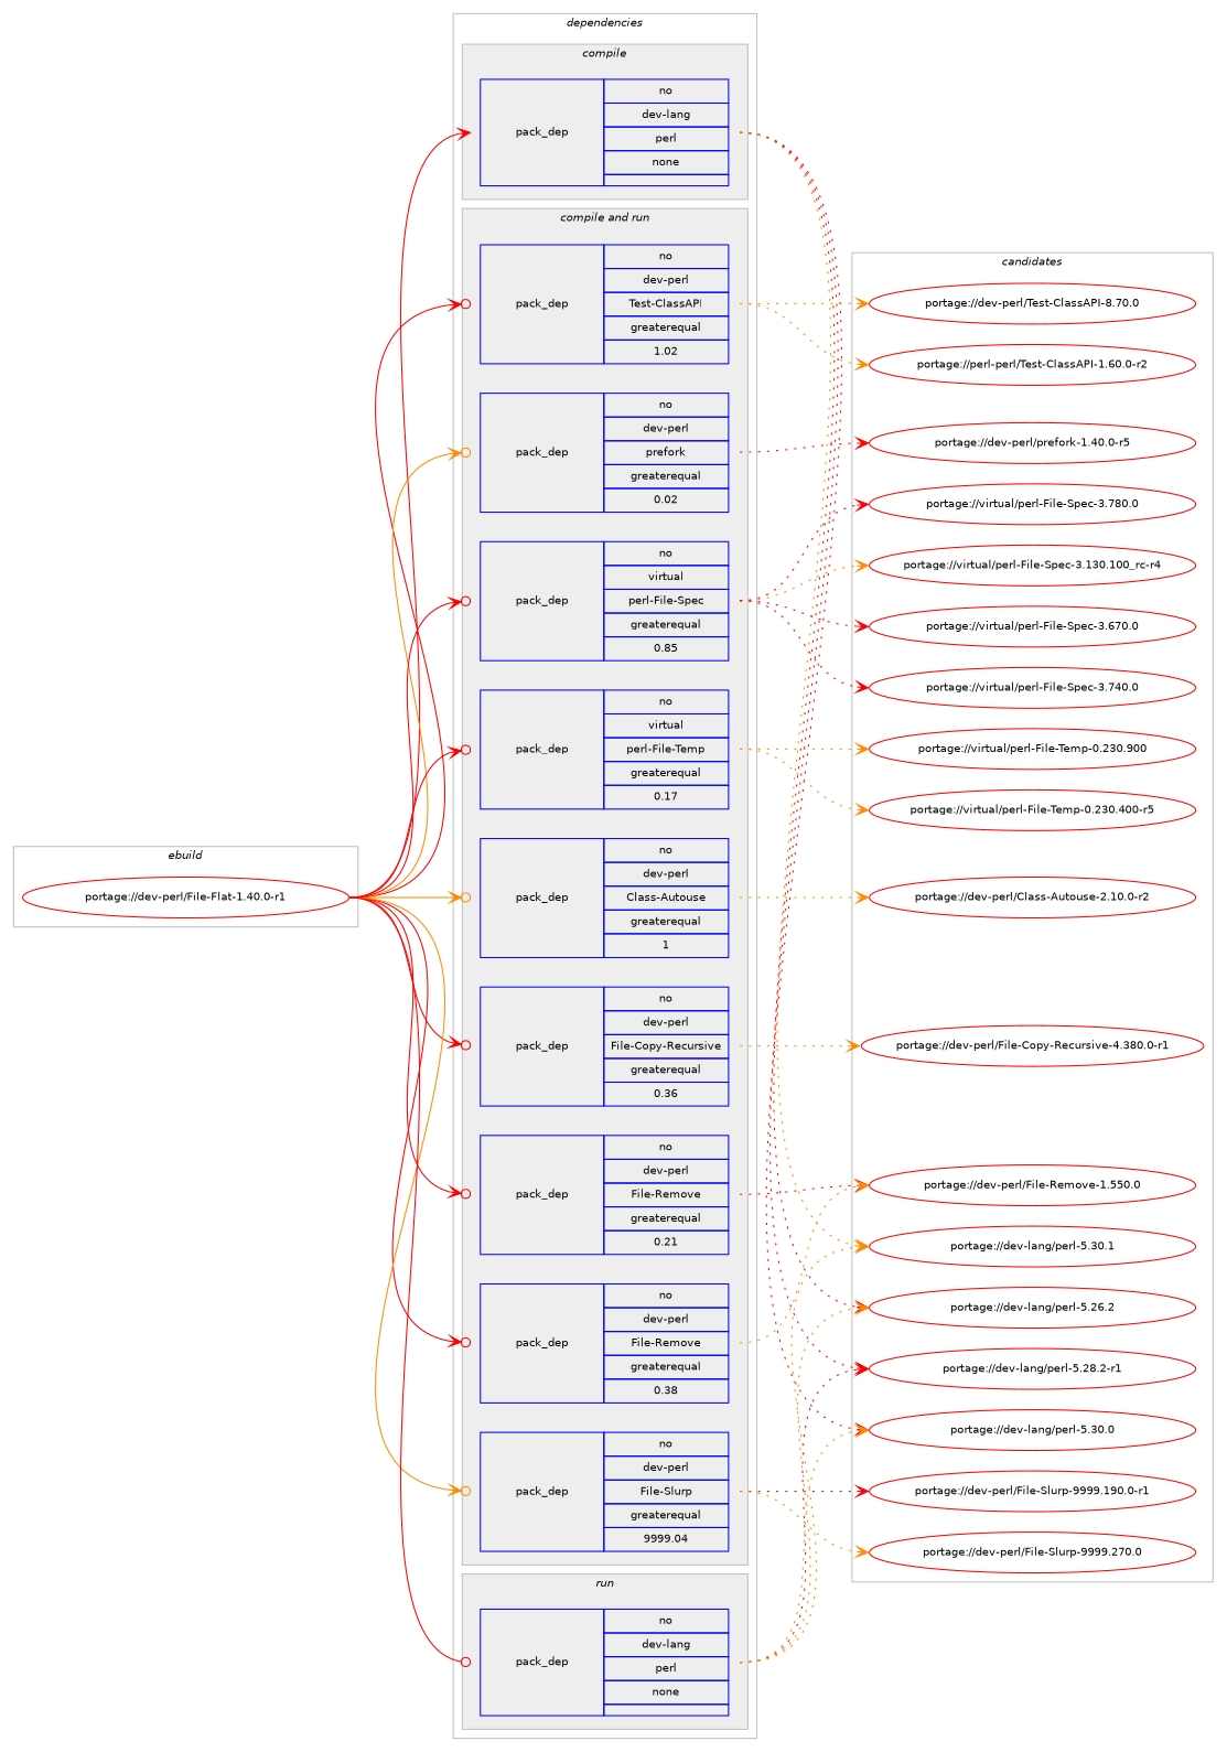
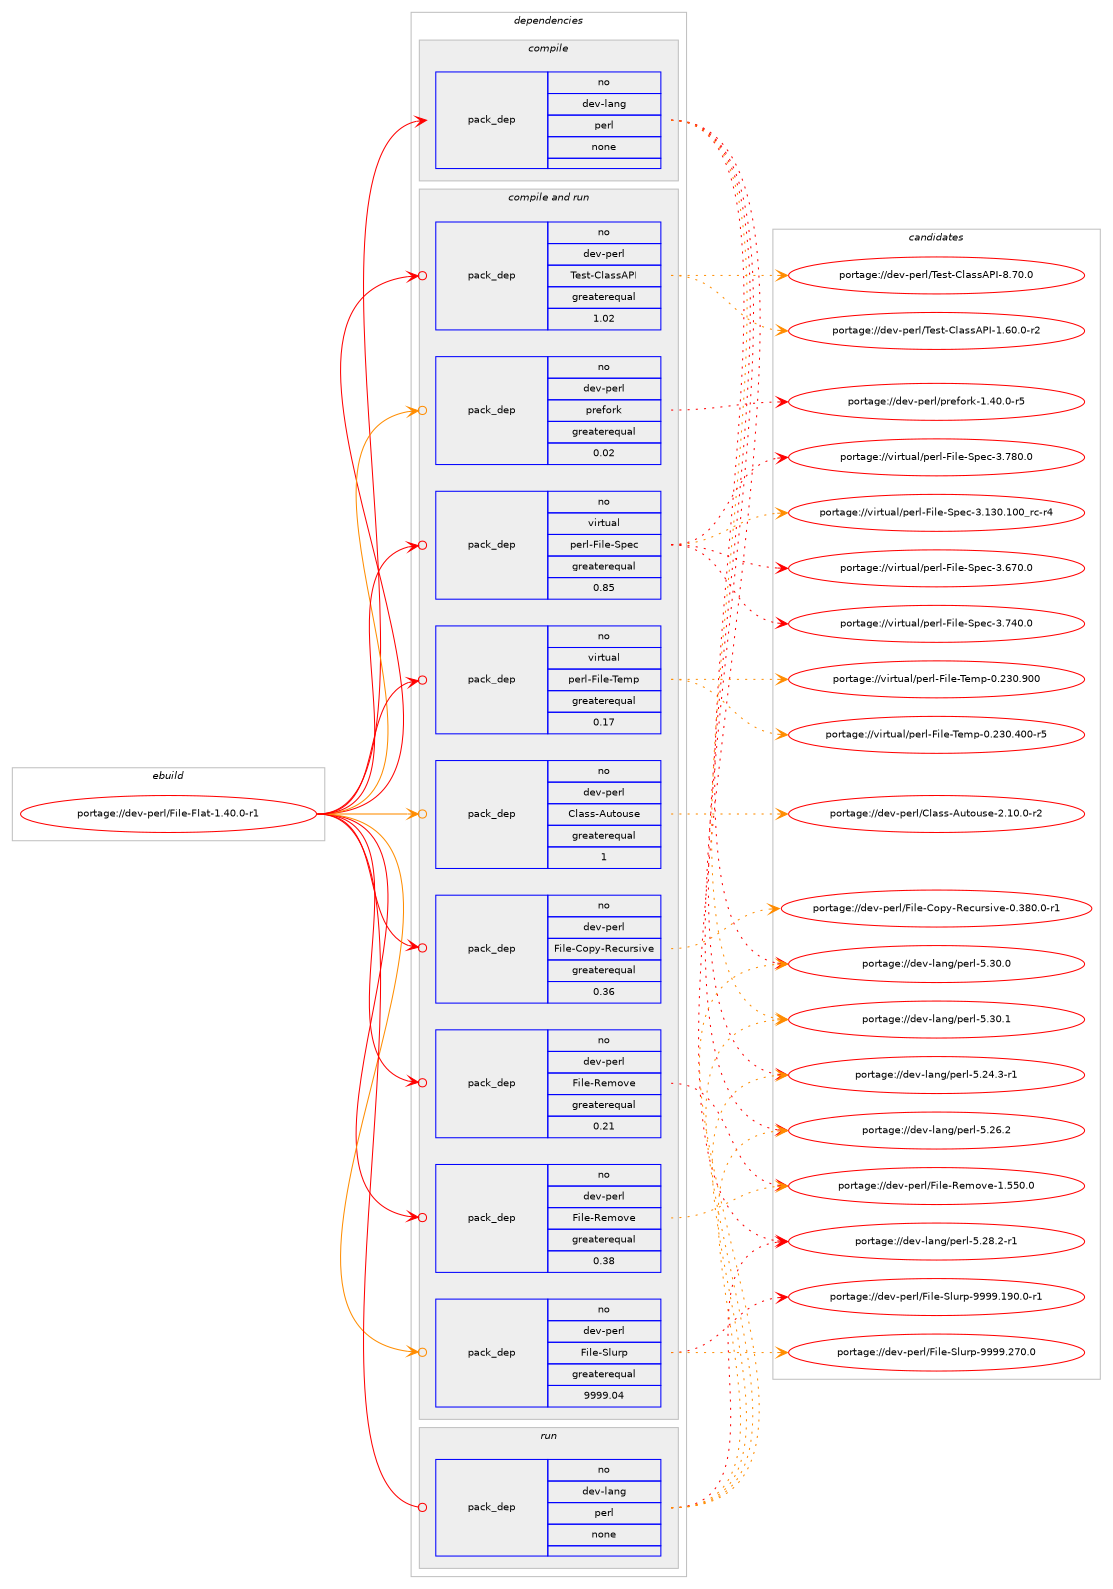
  digraph {
    compound=true
    concentrate=true
    fontname=Helvetica
    fontsize=10
    newrank=true
    rankdir=LR
    ranksep=1.5
    node [color=red fontname=Helvetica fontsize=10]
    edge [arrowhead=vee color=red headport=w style=dotted tailport=e weight=100]
    n1 [label="portage://dev-perl/File-Flat-1.40.0-r1" width=4]
    n2 [color=blue label=<<TABLE BORDER="0" CELLBORDER="1" CELLSPACING="0" CELLPADDING="4" WIDTH="220"><TR><TD ROWSPAN="6" CELLPADDING="30">pack_dep</TD></TR><TR><TD WIDTH="110">no</TD></TR><TR><TD>dev-lang</TD></TR><TR><TD>perl</TD></TR><TR><TD>none</TD></TR><TR><TD></TD></TR></TABLE>> shape=none]
    n3 [color=blue label=<<TABLE BORDER="0" CELLBORDER="1" CELLSPACING="0" CELLPADDING="4" WIDTH="220"><TR><TD ROWSPAN="6" CELLPADDING="30">pack_dep</TD></TR><TR><TD WIDTH="110">no</TD></TR><TR><TD>dev-perl</TD></TR><TR><TD>Class-Autouse</TD></TR><TR><TD>greaterequal</TD></TR><TR><TD>1</TD></TR></TABLE>> shape=none]
    n4 [color=blue label=<<TABLE BORDER="0" CELLBORDER="1" CELLSPACING="0" CELLPADDING="4" WIDTH="220"><TR><TD ROWSPAN="6" CELLPADDING="30">pack_dep</TD></TR><TR><TD WIDTH="110">no</TD></TR><TR><TD>dev-perl</TD></TR><TR><TD>File-Copy-Recursive</TD></TR><TR><TD>greaterequal</TD></TR><TR><TD>0.36</TD></TR></TABLE>> shape=none]
    n5 [color=blue label=<<TABLE BORDER="0" CELLBORDER="1" CELLSPACING="0" CELLPADDING="4" WIDTH="220"><TR><TD ROWSPAN="6" CELLPADDING="30">pack_dep</TD></TR><TR><TD WIDTH="110">no</TD></TR><TR><TD>dev-perl</TD></TR><TR><TD>File-Remove</TD></TR><TR><TD>greaterequal</TD></TR><TR><TD>0.21</TD></TR></TABLE>> shape=none]
    n6 [color=blue label=<<TABLE BORDER="0" CELLBORDER="1" CELLSPACING="0" CELLPADDING="4" WIDTH="220"><TR><TD ROWSPAN="6" CELLPADDING="30">pack_dep</TD></TR><TR><TD WIDTH="110">no</TD></TR><TR><TD>dev-perl</TD></TR><TR><TD>File-Remove</TD></TR><TR><TD>greaterequal</TD></TR><TR><TD>0.38</TD></TR></TABLE>> shape=none]
    n7 [color=blue label=<<TABLE BORDER="0" CELLBORDER="1" CELLSPACING="0" CELLPADDING="4" WIDTH="220"><TR><TD ROWSPAN="6" CELLPADDING="30">pack_dep</TD></TR><TR><TD WIDTH="110">no</TD></TR><TR><TD>dev-perl</TD></TR><TR><TD>File-Slurp</TD></TR><TR><TD>greaterequal</TD></TR><TR><TD>9999.04</TD></TR></TABLE>> shape=none]
    n8 [color=blue label=<<TABLE BORDER="0" CELLBORDER="1" CELLSPACING="0" CELLPADDING="4" WIDTH="220"><TR><TD ROWSPAN="6" CELLPADDING="30">pack_dep</TD></TR><TR><TD WIDTH="110">no</TD></TR><TR><TD>dev-perl</TD></TR><TR><TD>Test-ClassAPI</TD></TR><TR><TD>greaterequal</TD></TR><TR><TD>1.02</TD></TR></TABLE>> shape=none]
    n9 [color=blue label=<<TABLE BORDER="0" CELLBORDER="1" CELLSPACING="0" CELLPADDING="4" WIDTH="220"><TR><TD ROWSPAN="6" CELLPADDING="30">pack_dep</TD></TR><TR><TD WIDTH="110">no</TD></TR><TR><TD>dev-perl</TD></TR><TR><TD>prefork</TD></TR><TR><TD>greaterequal</TD></TR><TR><TD>0.02</TD></TR></TABLE>> shape=none]
    n10 [color=blue label=<<TABLE BORDER="0" CELLBORDER="1" CELLSPACING="0" CELLPADDING="4" WIDTH="220"><TR><TD ROWSPAN="6" CELLPADDING="30">pack_dep</TD></TR><TR><TD WIDTH="110">no</TD></TR><TR><TD>virtual</TD></TR><TR><TD>perl-File-Spec</TD></TR><TR><TD>greaterequal</TD></TR><TR><TD>0.85</TD></TR></TABLE>> shape=none]
    n11 [color=blue label=<<TABLE BORDER="0" CELLBORDER="1" CELLSPACING="0" CELLPADDING="4" WIDTH="220"><TR><TD ROWSPAN="6" CELLPADDING="30">pack_dep</TD></TR><TR><TD WIDTH="110">no</TD></TR><TR><TD>virtual</TD></TR><TR><TD>perl-File-Temp</TD></TR><TR><TD>greaterequal</TD></TR><TR><TD>0.17</TD></TR></TABLE>> shape=none]
    n12 [color=blue label=<<TABLE BORDER="0" CELLBORDER="1" CELLSPACING="0" CELLPADDING="4" WIDTH="220"><TR><TD ROWSPAN="6" CELLPADDING="30">pack_dep</TD></TR><TR><TD WIDTH="110">no</TD></TR><TR><TD>dev-lang</TD></TR><TR><TD>perl</TD></TR><TR><TD>none</TD></TR><TR><TD></TD></TR></TABLE>> shape=none]
+   n13 [label="portage://dev-lang/perl-5.24.3-r1" width=4]
    n14 [label="portage://dev-lang/perl-5.26.2" width=4]
    n15 [label="portage://dev-lang/perl-5.28.2-r1" width=4]
    n16 [label="portage://dev-lang/perl-5.30.0" width=4]
    n17 [label="portage://dev-lang/perl-5.30.1" width=4]
    n18 [label="portage://dev-perl/Class-Autouse-2.10.0-r2" width=4]
-   n19 [label="portage://dev-perl/File-Copy-Recursive-4.380.0-r1" width=4]
+   n19 [label="portage://dev-perl/File-Copy-Recursive-0.380.0-r1" width=4]
    n20 [label="portage://dev-perl/File-Remove-1.550.0" width=4]
    n21 [label="portage://dev-perl/File-Slurp-9999.190.0-r1" width=4]
    n22 [label="portage://dev-perl/File-Slurp-9999.270.0" width=4]
-   n23 [label="portage://perl-perl/Test-ClassAPI-1.60.0-r2" width=4]
+   n23 [label="portage://dev-perl/Test-ClassAPI-1.60.0-r2" width=4]
    n24 [label="portage://dev-perl/Test-ClassAPI-8.70.0" width=4]
    n25 [label="portage://dev-perl/prefork-1.40.0-r5" width=4]
    n26 [label="portage://virtual/perl-File-Spec-3.130.100_rc-r4" width=4]
    n27 [label="portage://virtual/perl-File-Spec-3.670.0" width=4]
    n28 [label="portage://virtual/perl-File-Spec-3.740.0" width=4]
    n29 [label="portage://virtual/perl-File-Spec-3.780.0" width=4]
    n30 [label="portage://virtual/perl-File-Temp-0.230.400-r5" width=4]
    n31 [label="portage://virtual/perl-File-Temp-0.230.900" width=4]
    subgraph cluster_1 {
      color=gray
      label=<<i>ebuild</i>>
      rank=same
      n1
    }
    subgraph cluster_2 {
      color=gray
      label=<<i>dependencies</i>>
      subgraph cluster_3 {
        color=gray
        fillcolor="#eeeeee"
        label=<<i>compile</i>>
        style=filled
        subgraph sub_4 {
          color=gray
          fillcolor="#eeeeee"
          label=<<i>compile</i>>
          style=filled
          n2
        }
      }
      subgraph cluster_5 {
        color=gray
        fillcolor="#eeeeee"
        label=<<i>compile and run</i>>
        style=filled
        subgraph sub_6 {
          color=gray
          fillcolor="#eeeeee"
          label=<<i>compile and run</i>>
          style=filled
          n3
        }
        subgraph sub_7 {
          color=gray
          fillcolor="#eeeeee"
          label=<<i>compile and run</i>>
          style=filled
          n4
        }
        subgraph sub_8 {
          color=gray
          fillcolor="#eeeeee"
          label=<<i>compile and run</i>>
          style=filled
          n5
        }
        subgraph sub_9 {
          color=gray
          fillcolor="#eeeeee"
          label=<<i>compile and run</i>>
          style=filled
          n6
        }
        subgraph sub_10 {
          color=gray
          fillcolor="#eeeeee"
          label=<<i>compile and run</i>>
          style=filled
          n7
        }
        subgraph sub_11 {
          color=gray
          fillcolor="#eeeeee"
          label=<<i>compile and run</i>>
          style=filled
          n8
        }
        subgraph sub_12 {
          color=gray
          fillcolor="#eeeeee"
          label=<<i>compile and run</i>>
          style=filled
          n9
        }
        subgraph sub_13 {
          color=gray
          fillcolor="#eeeeee"
          label=<<i>compile and run</i>>
          style=filled
          n10
        }
        subgraph sub_14 {
          color=gray
          fillcolor="#eeeeee"
          label=<<i>compile and run</i>>
          style=filled
          n11
        }
      }
      subgraph cluster_15 {
        color=gray
        fillcolor="#eeeeee"
        label=<<i>run</i>>
        style=filled
        subgraph sub_16 {
          color=gray
          fillcolor="#eeeeee"
          label=<<i>run</i>>
          style=filled
          n12
        }
      }
    }
    subgraph cluster_17 {
      color=gray
      label=<<i>candidates</i>>
      rank=same
      subgraph sub_18 {
        color=black
        label=<<i>candidates</i>>
        nodesep=1
        rank=same
+       n13
        n14
        n15
        n16
        n17
      }
      subgraph sub_19 {
        color=black
        label=<<i>candidates</i>>
        nodesep=1
        rank=same
        n18
      }
      subgraph sub_20 {
        color=black
        label=<<i>candidates</i>>
        nodesep=1
        rank=same
        n19
      }
      subgraph sub_21 {
        color=black
        label=<<i>candidates</i>>
        nodesep=1
        rank=same
        n20
      }
      subgraph sub_22 {
        color=black
        label=<<i>candidates</i>>
        nodesep=1
        rank=same
        n20
      }
      subgraph sub_23 {
        color=black
        label=<<i>candidates</i>>
        nodesep=1
        rank=same
        n21
        n22
      }
      subgraph sub_24 {
        color=black
        label=<<i>candidates</i>>
        nodesep=1
        rank=same
        n23
        n24
      }
      subgraph sub_25 {
        color=black
        label=<<i>candidates</i>>
        nodesep=1
        rank=same
        n25
      }
      subgraph sub_26 {
        color=black
        label=<<i>candidates</i>>
        nodesep=1
        rank=same
        n26
        n27
        n28
        n29
      }
      subgraph sub_27 {
        color=black
        label=<<i>candidates</i>>
        nodesep=1
        rank=same
        n30
        n31
      }
      subgraph sub_28 {
        color=black
        label=<<i>candidates</i>>
        nodesep=1
        rank=same
+       n13
        n14
        n15
        n16
        n17
      }
    }
    n1 -> n2 [style=solid weight=20]
    n1 -> n3 [arrowhead=odotvee color=darkorange style=solid weight=20]
    n1 -> n4 [arrowhead=odotvee style=solid weight=20]
    n1 -> n5 [arrowhead=odotvee style=solid weight=20]
    n1 -> n6 [arrowhead=odotvee style=solid weight=20]
    n1 -> n7 [arrowhead=odotvee color=darkorange style=solid weight=20]
    n1 -> n8 [arrowhead=odotvee style=solid weight=20]
    n1 -> n9 [arrowhead=odotvee color=darkorange style=solid weight=20]
    n1 -> n10 [arrowhead=odotvee style=solid weight=20]
    n1 -> n11 [arrowhead=odotvee style=solid weight=20]
    n1 -> n12 [arrowhead=odot style=solid weight=20]
+   n2 -> n13
    n2 -> n14
    n2 -> n15
    n2 -> n16
    n2 -> n17 [color=darkorange]
    n3 -> n18 [color=darkorange]
    n4 -> n19 [color=darkorange]
    n5 -> n20
    n6 -> n20 [color=darkorange]
    n7 -> n21
    n7 -> n22 [color=darkorange]
    n8 -> n23 [color=darkorange]
    n8 -> n24 [color=darkorange]
    n9 -> n25
    n10 -> n26 [color=darkorange]
    n10 -> n27
    n10 -> n28
    n10 -> n29
    n11 -> n30 [color=darkorange]
    n11 -> n31 [color=darkorange]
+   n12 -> n13 [color=darkorange]
    n12 -> n14 [color=darkorange]
    n12 -> n15
    n12 -> n16 [color=darkorange]
    n12 -> n17 [color=darkorange]
  }
